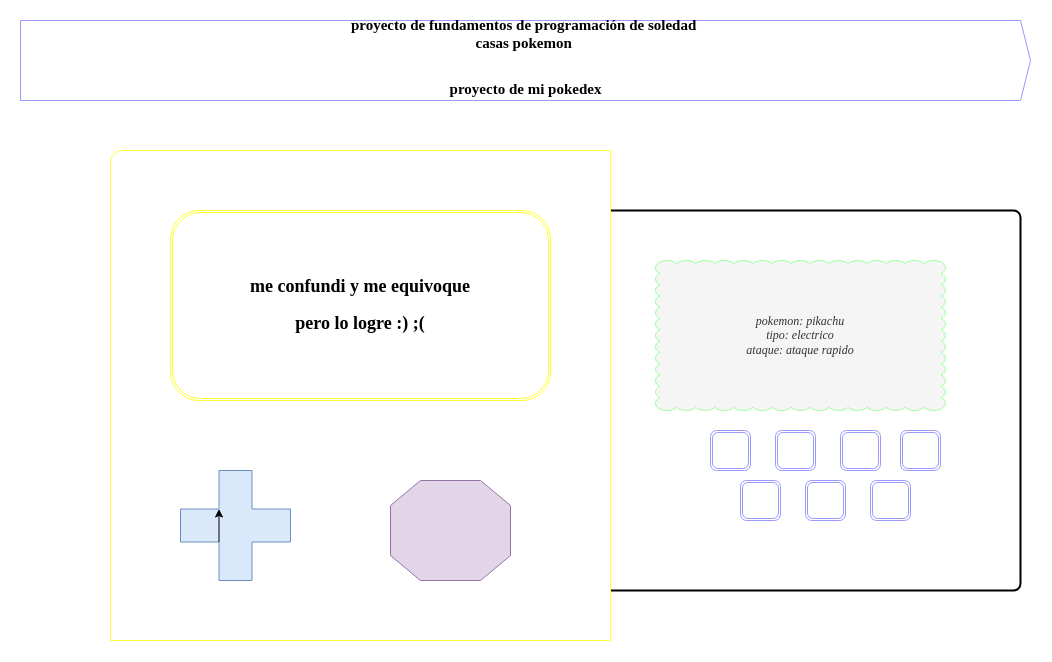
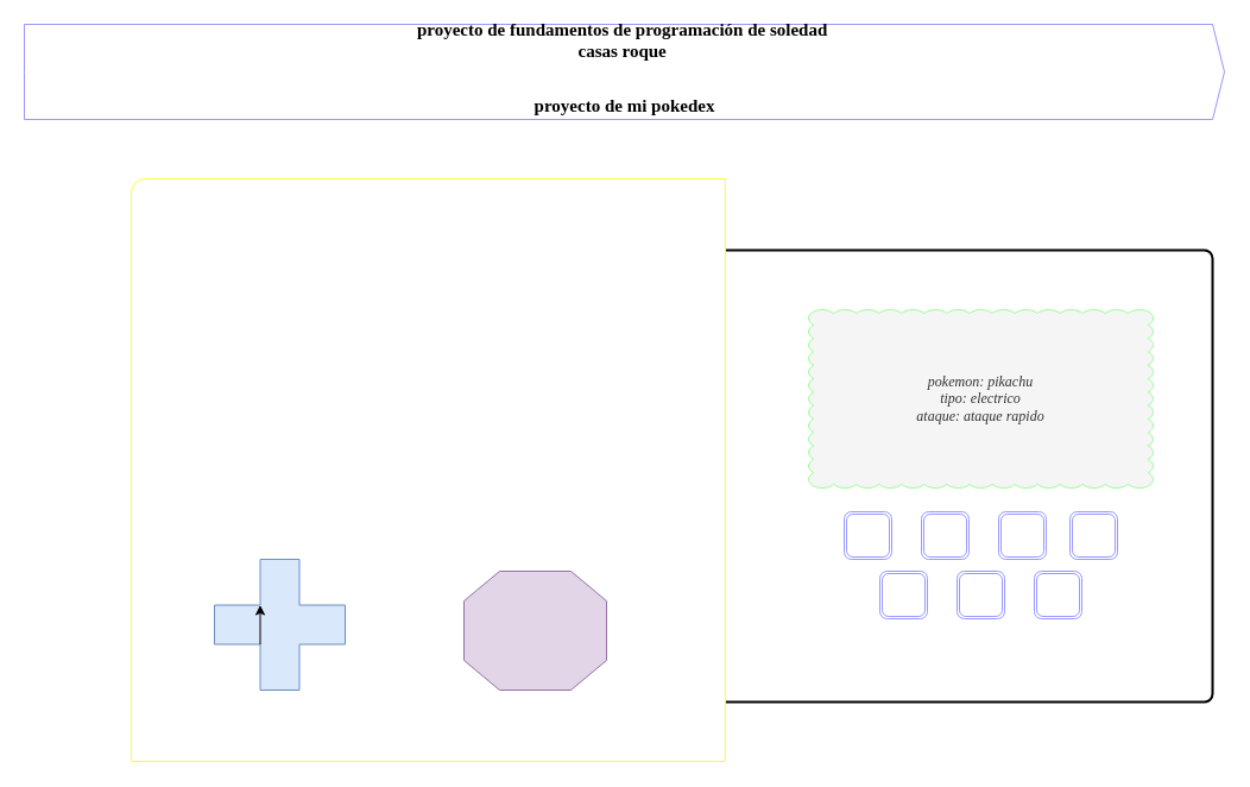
  <mxCell id="0" />
  <mxCell id="1" parent="0" />
  <mxCell id="2" value="" style="rounded=1;whiteSpace=wrap;html=1;absoluteArcSize=1;arcSize=14;strokeWidth=2;fillColor=#FFFFFF;" vertex="1" parent="1"><mxGeometry x="570" y="210" width="450" height="380" as="geometry" /></mxCell>
  <mxCell id="3" value="" style="verticalLabelPosition=bottom;verticalAlign=top;html=1;shape=mxgraph.basic.corner_round_rect;dx=6;strokeColor=#FFFF33;fillColor=#FFFFFF;" vertex="1" parent="1"><mxGeometry x="110" y="150" width="500" height="490" as="geometry" /></mxCell>
  <mxCell id="4" value="" style="edgeStyle=orthogonalEdgeStyle;rounded=0;orthogonalLoop=1;jettySize=auto;html=1;" edge="1" parent="1"><mxGeometry relative="1" as="geometry"><mxPoint x="945" y="170" as="targetPoint" /></mxGeometry></mxCell>
  <mxCell id="5" value="" style="shape=cross;whiteSpace=wrap;html=1;strokeColor=#6c8ebf;fillColor=#dae8fc;size=0.3;" vertex="1" parent="1"><mxGeometry x="180" y="470" width="110" height="110" as="geometry" /></mxCell>
  <mxCell id="6" value="" style="verticalLabelPosition=bottom;verticalAlign=top;html=1;shape=mxgraph.basic.polygon;polyCoords=[[0.25,0],[0.75,0],[1,0.25],[1,0.75],[0.75,1],[0.25,1],[0,0.75],[0,0.25]];polyline=0;strokeColor=#9673a6;fillColor=#e1d5e7;" vertex="1" parent="1"><mxGeometry x="390" y="480" width="120" height="100" as="geometry" /></mxCell>
- <mxCell id="7" value="&lt;h2&gt;&lt;font face=&quot;Comic Sans MS&quot;&gt;me confundi y me equivoque&lt;/font&gt;&lt;/h2&gt;&lt;h2&gt;&lt;font face=&quot;Comic Sans MS&quot;&gt;pero lo logre :) ;(&lt;/font&gt;&lt;/h2&gt;" style="shape=ext;double=1;rounded=1;whiteSpace=wrap;html=1;strokeColor=#FFFF33;fillColor=#FFFFFF;" vertex="1" parent="1"><mxGeometry x="170" y="210" width="380" height="190" as="geometry" /></mxCell>
  <mxCell id="8" style="edgeStyle=orthogonalEdgeStyle;rounded=0;orthogonalLoop=1;jettySize=auto;html=1;exitX=0;exitY=0;exitDx=38.5;exitDy=71.5;exitPerimeter=0;entryX=0;entryY=0;entryDx=38.5;entryDy=38.5;entryPerimeter=0;" edge="1" parent="1" source="5" target="5"><mxGeometry relative="1" as="geometry" /></mxCell>
- <mxCell id="9" value="pokemon: pikachu&lt;br&gt;tipo: electrico&lt;br&gt;ataque: ataque rapido&lt;img height=&quot;null&quot; width=&quot;null&quot;&gt;" style="whiteSpace=wrap;html=1;shape=mxgraph.basic.cloud_rect;strokeColor=#99FF99;fillColor=#f5f5f5;fontColor=#333333;fontFamily=Comic Sans MS;fontStyle=2" vertex="1" parent="1"><mxGeometry x="655" y="260" width="290" height="150" as="geometry" /></mxCell>
+ <mxCell id="9" value="pokemon: pikachu&lt;br&gt;tipo: electrico&lt;br&gt;ataque: ataque rapido&lt;img height=&quot;null&quot; width=&quot;null&quot;&gt;" style="whiteSpace=wrap;html=1;shape=mxgraph.basic.cloud_rect;strokeColor=#99FF99;fillColor=#f5f5f5;fontColor=#333333;fontFamily=Comic Sans MS;fontStyle=2" vertex="1" parent="1"><mxGeometry x="680" y="260" width="290" height="150" as="geometry" /></mxCell>
  <mxCell id="10" value="" style="shape=ext;double=1;rounded=1;whiteSpace=wrap;html=1;fontFamily=Courier New;fontSize=16;strokeColor=#9999FF;fillColor=#FFFFFF;" vertex="1" parent="1"><mxGeometry x="710" y="430" width="40" height="40" as="geometry" /></mxCell>
  <mxCell id="11" value="" style="shape=ext;double=1;rounded=1;whiteSpace=wrap;html=1;fontFamily=Courier New;fontSize=16;strokeColor=#9999FF;fillColor=#FFFFFF;" vertex="1" parent="1"><mxGeometry x="775" y="430" width="40" height="40" as="geometry" /></mxCell>
  <mxCell id="12" value="" style="shape=ext;double=1;rounded=1;whiteSpace=wrap;html=1;fontFamily=Courier New;fontSize=16;strokeColor=#9999FF;fillColor=#FFFFFF;" vertex="1" parent="1"><mxGeometry x="840" y="430" width="40" height="40" as="geometry" /></mxCell>
  <mxCell id="13" value="" style="shape=ext;double=1;rounded=1;whiteSpace=wrap;html=1;fontFamily=Courier New;fontSize=16;strokeColor=#9999FF;fillColor=#FFFFFF;" vertex="1" parent="1"><mxGeometry x="900" y="430" width="40" height="40" as="geometry" /></mxCell>
  <mxCell id="14" value="" style="shape=ext;double=1;rounded=1;whiteSpace=wrap;html=1;fontFamily=Courier New;fontSize=16;strokeColor=#9999FF;fillColor=#FFFFFF;" vertex="1" parent="1"><mxGeometry x="740" y="480" width="40" height="40" as="geometry" /></mxCell>
  <mxCell id="15" value="" style="shape=ext;double=1;rounded=1;whiteSpace=wrap;html=1;fontFamily=Courier New;fontSize=16;strokeColor=#9999FF;fillColor=#FFFFFF;" vertex="1" parent="1"><mxGeometry x="805" y="480" width="40" height="40" as="geometry" /></mxCell>
  <mxCell id="16" value="" style="shape=ext;double=1;rounded=1;whiteSpace=wrap;html=1;fontFamily=Courier New;fontSize=16;strokeColor=#9999FF;fillColor=#FFFFFF;" vertex="1" parent="1"><mxGeometry x="870" y="480" width="40" height="40" as="geometry" /></mxCell>
- <mxCell id="17" value="&lt;h3 style=&quot;font-size: 15px;&quot;&gt;&lt;font style=&quot;font-size: 15px;&quot;&gt;proyecto de fundamentos de programación de soledad&amp;nbsp;&lt;br&gt;&lt;/font&gt;&lt;font style=&quot;font-size: 15px;&quot;&gt;casas pokemon&amp;nbsp;&lt;/font&gt;&lt;/h3&gt;&lt;h2&gt;&lt;font style=&quot;font-size: 15px;&quot;&gt;proyecto de mi pokedex&lt;/font&gt;&lt;/h2&gt;" style="html=1;shadow=0;dashed=0;align=center;verticalAlign=middle;shape=mxgraph.arrows2.arrow;dy=0;dx=10;notch=0;fontFamily=Verdana;fontSize=16;strokeColor=#9999FF;fillColor=#FFFFFF;" vertex="1" parent="1"><mxGeometry x="20" y="20" width="1010" height="80" as="geometry" /></mxCell>
+ <mxCell id="17" value="&lt;h3 style=&quot;font-size: 15px;&quot;&gt;&lt;font style=&quot;font-size: 15px;&quot;&gt;proyecto de fundamentos de programación de soledad&amp;nbsp;&lt;br&gt;&lt;/font&gt;&lt;font style=&quot;font-size: 15px;&quot;&gt;casas roque&amp;nbsp;&lt;/font&gt;&lt;/h3&gt;&lt;h2&gt;&lt;font style=&quot;font-size: 15px;&quot;&gt;proyecto de mi pokedex&lt;/font&gt;&lt;/h2&gt;" style="html=1;shadow=0;dashed=0;align=center;verticalAlign=middle;shape=mxgraph.arrows2.arrow;dy=0;dx=10;notch=0;fontFamily=Verdana;fontSize=16;strokeColor=#9999FF;fillColor=#FFFFFF;" vertex="1" parent="1"><mxGeometry x="20" y="20" width="1010" height="80" as="geometry" /></mxCell>
